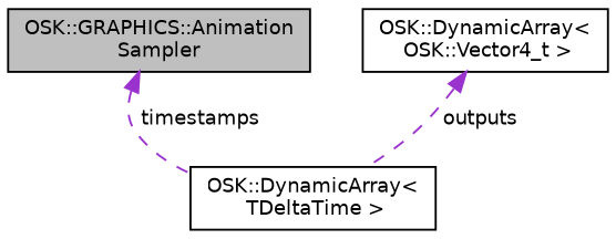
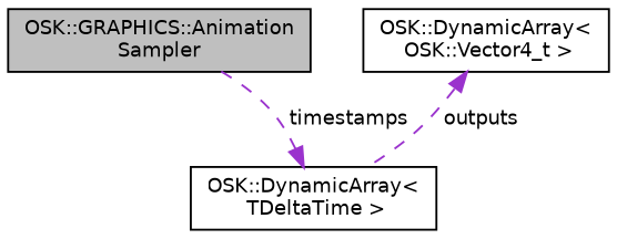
  digraph {
    node [color=black fillcolor=white fontname=Helvetica fontsize=10 shape=record style=filled]
    edge [color=darkorchid3 dir=back fontname=Helvetica fontsize=10 labelfontname=Helvetica labelfontsize=10 style=dashed]
    n1 [fillcolor=grey75 fontcolor=black height=0.2 label="OSK::GRAPHICS::Animation\lSampler" width=0.4]
    n2 [height=0.2 label="OSK::DynamicArray\<\l TDeltaTime \>" width=0.4]
    n3 [height=0.2 label="OSK::DynamicArray\<\l OSK::Vector4_t \>" width=0.4]
-   n1 -> n2 [label=" timestamps"]
+   n2 -> n1 [label=" timestamps"]
    n3 -> n2 [label=" outputs"]
  }
